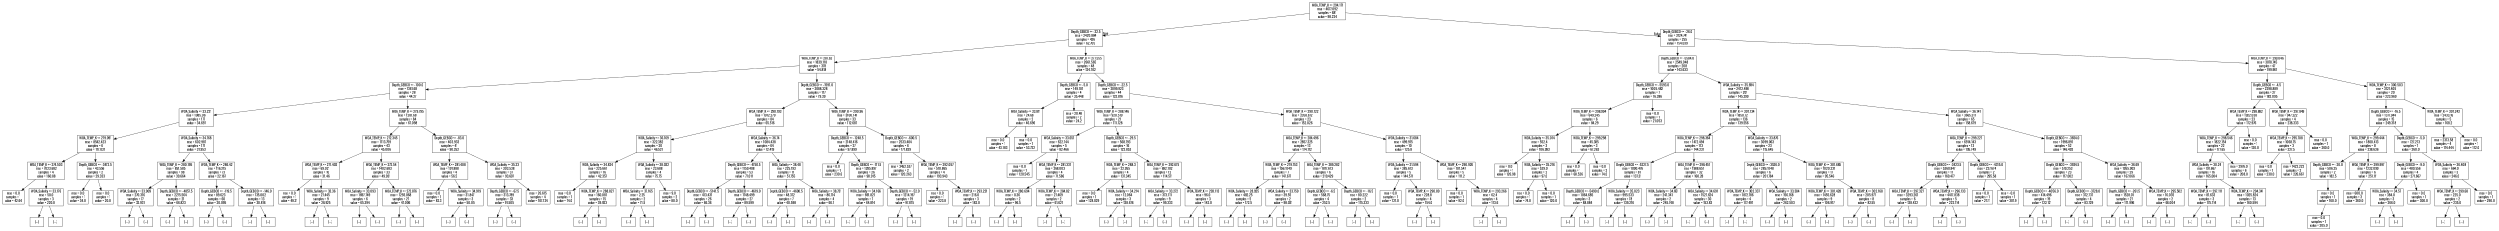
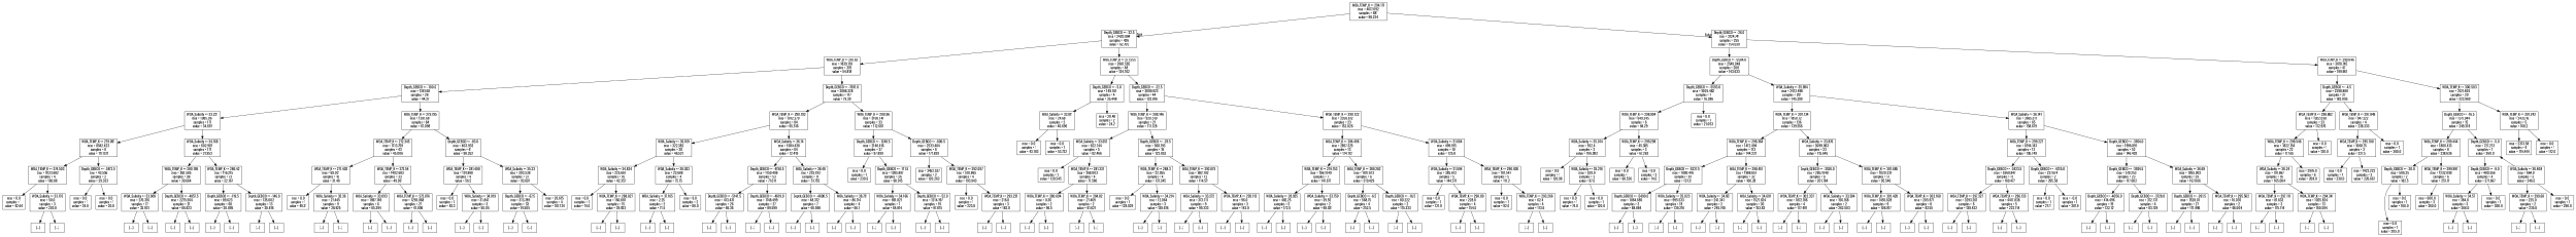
  digraph {
    fontname=Oswald
    node [fontname=Oswald shape=box]
    edge [fontname=Oswald]
    n1 [label="WOA_TEMP_K <= 294.171\nmse = 4677.092\nsamples = 681\nvalue = 98.224"]
    n2 [label="Depth_GEBCO <= -32.5\nmse = 2420.884\nsamples = 426\nvalue = 62.705"]
    n3 [label="Depth_GEBCO <= -26.0\nmse = 3124.741\nsamples = 255\nvalue = 154.039"]
    n4 [label="WOA_TEMP_K <= 287.62\nmse = 1839.118\nsamples = 378\nvalue = 54.818"]
    n5 [label="WOA_TEMP_K <= 277.555\nmse = 2661.565\nsamples = 48\nvalue = 124.702"]
    n6 [label="Depth_GEBCO <= -5584.0\nmse = 2549.048\nsamples = 208\nvalue = 143.633"]
    n7 [label="WOA_TEMP_K <= 299.046\nmse = 3078.745\nsamples = 47\nvalue = 199.961"]
    n8 [label="Depth_GEBCO <= -100.0\nmse = 1361.68\nsamples = 261\nvalue = 44.27"]
    n9 [label="Depth_GEBCO <= -1591.0\nmse = 2088.328\nsamples = 117\nvalue = 79.39"]
    n10 [label="Depth_GEBCO <= -5.0\nmse = 149.101\nsamples = 4\nvalue = 35.448"]
    n11 [label="Depth_GEBCO <= -22.5\nmse = 2099.923\nsamples = 44\nvalue = 132.816"]
    n12 [label="WOA_Salinity <= 33.221\nmse = 1085.061\nsamples = 177\nvalue = 34.697"]
    n13 [label="WOA_TEMP_K <= 279.795\nmse = 1281.681\nsamples = 84\nvalue = 67.098"]
    n14 [label="WOA_TEMP_K <= 290.193\nmse = 1012.279\nsamples = 84\nvalue = 65.516"]
    n15 [label="WOA_TEMP_K <= 290.96\nmse = 3100.141\nsamples = 33\nvalue = 112.687"]
    n16 [label="WOA_TEMP_K <= 279.091\nmse = 8542.423\nsamples = 6\nvalue = 117.031"]
    n17 [label="WOA_Salinity <= 34.768\nmse = 602.987\nsamples = 171\nvalue = 31.953"]
    n18 [label="WOA_TEMP_K <= 272.345\nmse = 1113.759\nsamples = 43\nvalue = 45.006"]
    n19 [label="Depth_GEBCO <= -83.0\nmse = 403.933\nsamples = 41\nvalue = 90.352"]
    n20 [label="WOA_TEMP_K <= 274.503\nmse = 7023.682\nsamples = 4\nvalue = 160.88"]
    n21 [label="Depth_GEBCO <= -3472.5\nmse = 43.556\nsamples = 2\nvalue = 29.333"]
    n22 [label="WOA_TEMP_K <= 280.195\nmse = 851.585\nsamples = 98\nvalue = 39.664"]
    n23 [label="WOA_TEMP_K <= 286.42\nmse = 116.315\nsamples = 73\nvalue = 22.167"]
    n24 [label="mse = 0.0\nsamples = 1\nvalue = 42.64"]
    n25 [label="WOA_Salinity <= 33.176\nmse = 50.0\nsamples = 3\nvalue = 220.0"]
    n26 [label="mse = 0.0\nsamples = 1\nvalue = 34.0"]
    n27 [label="mse = 0.0\nsamples = 1\nvalue = 20.0"]
    n28 [label="(...)"]
    n29 [label="(...)"]
    n30 [label="WOA_Salinity <= 33.909\nmse = 270.316\nsamples = 77\nvalue = 32.931"]
    n31 [label="Depth_GEBCO <= -4857.5\nmse = 2275.564\nsamples = 21\nvalue = 66.823"]
    n32 [label="Depth_GEBCO <= -119.5\nmse = 89.623\nsamples = 60\nvalue = 20.095"]
    n33 [label="Depth_GEBCO <= -146.0\nmse = 135.002\nsamples = 13\nvalue = 30.816"]
    n34 [label="(...)"]
    n35 [label="(...)"]
    n36 [label="(...)"]
    n37 [label="(...)"]
    n38 [label="(...)"]
    n39 [label="(...)"]
    n40 [label="(...)"]
    n41 [label="(...)"]
    n42 [label="WOA_TEMP_K <= 271.402\nmse = 69.021\nsamples = 10\nvalue = 31.46"]
    n43 [label="WOA_TEMP_K <= 272.54\nmse = 1402.683\nsamples = 33\nvalue = 49.931"]
    n44 [label="WOA_TEMP_K <= 281.408\nmse = 191.888\nsamples = 4\nvalue = 56.5"]
    n45 [label="WOA_Salinity <= 35.23\nmse = 303.538\nsamples = 37\nvalue = 93.607"]
    n46 [label="mse = 0.0\nsamples = 1\nvalue = 49.21"]
    n47 [label="WOA_Salinity <= 33.36\nmse = 27.445\nsamples = 9\nvalue = 28.925"]
    n48 [label="WOA_Salinity <= 33.093\nmse = 1697.749\nsamples = 6\nvalue = 65.394"]
    n49 [label="WOA_TEMP_K <= 272.876\nmse = 1293.068\nsamples = 27\nvalue = 47.006"]
    n50 [label="(...)"]
    n51 [label="(...)"]
    n52 [label="(...)"]
    n53 [label="(...)"]
    n54 [label="(...)"]
    n55 [label="(...)"]
    n56 [label="mse = 0.0\nsamples = 1\nvalue = 82.3"]
    n57 [label="WOA_Salinity <= 34.919\nmse = 31.847\nsamples = 3\nvalue = 50.05"]
    n58 [label="Depth_GEBCO <= -67.5\nmse = 313.789\nsamples = 33\nvalue = 91.505"]
    n59 [label="mse = 26.615\nsamples = 4\nvalue = 107.124"]
    n60 [label="(...)"]
    n61 [label="(...)"]
    n62 [label="(...)"]
    n63 [label="(...)"]
    n64 [label="WOA_Salinity <= 36.169\nmse = 322.382\nsamples = 20\nvalue = 46.531"]
    n65 [label="WOA_Salinity <= 36.74\nmse = 1084.438\nsamples = 64\nvalue = 72.419"]
    n66 [label="Depth_GEBCO <= -1248.5\nmse = 2148.416\nsamples = 27\nvalue = 97.899"]
    n67 [label="Depth_GEBCO <= -600.5\nmse = 2533.404\nsamples = 6\nvalue = 171.839"]
    n68 [label="WOA_Salinity <= 34.824\nmse = 225.667\nsamples = 16\nvalue = 42.357"]
    n69 [label="WOA_Salinity <= 38.032\nmse = 23.688\nsamples = 4\nvalue = 75.75"]
    n70 [label="Depth_GEBCO <= -4750.5\nmse = 1159.408\nsamples = 53\nvalue = 77.011"]
    n71 [label="WOA_Salinity <= 38.48\nmse = 225.193\nsamples = 11\nvalue = 51.755"]
    n72 [label="mse = 0.0\nsamples = 1\nvalue = 74.0"]
    n73 [label="WOA_TEMP_K <= 288.827\nmse = 160.081\nsamples = 15\nvalue = 39.923"]
    n74 [label="WOA_Salinity <= 37.165\nmse = 2.25\nsamples = 2\nvalue = 71.5"]
    n75 [label="mse = 9.0\nsamples = 2\nvalue = 80.0"]
    n76 [label="(...)"]
    n77 [label="(...)"]
    n78 [label="(...)"]
    n79 [label="(...)"]
    n80 [label="Depth_GEBCO <= -5141.5\nmse = 413.431\nsamples = 26\nvalue = 66.36"]
    n81 [label="Depth_GEBCO <= -4619.0\nmse = 1748.499\nsamples = 27\nvalue = 89.599"]
    n82 [label="Depth_GEBCO <= -4690.5\nmse = 48.372\nsamples = 7\nvalue = 40.598"]
    n83 [label="WOA_Salinity <= 38.731\nmse = 86.714\nsamples = 4\nvalue = 66.1"]
    n84 [label="(...)"]
    n85 [label="(...)"]
    n86 [label="(...)"]
    n87 [label="(...)"]
    n88 [label="(...)"]
    n89 [label="(...)"]
    n90 [label="(...)"]
    n91 [label="(...)"]
    n92 [label="mse = 0.0\nsamples = 1\nvalue = 230.6"]
    n93 [label="Depth_GEBCO <= -111.5\nmse = 1285.897\nsamples = 26\nvalue = 90.915"]
    n94 [label="mse = 3452.537\nsamples = 2\nvalue = 120.263"]
    n95 [label="WOA_TEMP_K <= 292.057\nmse = 510.865\nsamples = 4\nvalue = 193.943"]
    n96 [label="WOA_Salinity <= 34.166\nmse = 691.821\nsamples = 7\nvalue = 64.814"]
    n97 [label="Depth_GEBCO <= -52.0\nmse = 1214.197\nsamples = 19\nvalue = 97.875"]
    n98 [label="(...)"]
    n99 [label="(...)"]
    n100 [label="(...)"]
    n101 [label="(...)"]
    n102 [label="mse = 0.0\nsamples = 1\nvalue = 223.8"]
    n103 [label="WOA_TEMP_K <= 293.221\nmse = 216.0\nsamples = 3\nvalue = 182.0"]
    n104 [label="(...)"]
    n105 [label="(...)"]
    n106 [label="WOA_Salinity <= 33.811\nmse = 24.68\nsamples = 2\nvalue = 46.696"]
    n107 [label="mse = 20.48\nsamples = 2\nvalue = 24.2"]
    n108 [label="WOA_TEMP_K <= 288.146\nmse = 920.519\nsamples = 21\nvalue = 111.128"]
    n109 [label="WOA_TEMP_K <= 290.122\nmse = 2358.872\nsamples = 23\nvalue = 152.026"]
    n110 [label="mse = 0.0\nsamples = 1\nvalue = 43.183"]
    n111 [label="mse = 0.0\nsamples = 1\nvalue = 53.722"]
    n112 [label="WOA_Salinity <= 33.651\nmse = 622.744\nsamples = 5\nvalue = 82.466"]
    n113 [label="Depth_GEBCO <= -29.5\nmse = 568.793\nsamples = 16\nvalue = 122.853"]
    n114 [label="WOA_TEMP_K <= 284.496\nmse = 2857.325\nsamples = 13\nvalue = 174.112"]
    n115 [label="WOA_Salinity <= 31.684\nmse = 499.915\nsamples = 10\nvalue = 125.8"]
    n116 [label="mse = 0.0\nsamples = 1\nvalue = 120.545"]
    n117 [label="WOA_TEMP_K <= 281.331\nmse = 268.003\nsamples = 4\nvalue = 71.586"]
    n118 [label="WOA_TEMP_K <= 288.3\nmse = 22.955\nsamples = 4\nvalue = 137.345"]
    n119 [label="WOA_TEMP_K <= 292.675\nmse = 692.102\nsamples = 12\nvalue = 114.571"]
    n120 [label="WOA_TEMP_K <= 280.694\nmse = 0.36\nsamples = 2\nvalue = 96.5"]
    n121 [label="WOA_TEMP_K <= 284.82\nmse = 27.469\nsamples = 2\nvalue = 61.621"]
    n122 [label="(...)"]
    n123 [label="(...)"]
    n124 [label="(...)"]
    n125 [label="(...)"]
    n126 [label="mse = 0.0\nsamples = 1\nvalue = 128.029"]
    n127 [label="WOA_Salinity <= 34.214\nmse = 12.064\nsamples = 3\nvalue = 138.676"]
    n128 [label="WOA_Salinity <= 33.272\nmse = 373.111\nsamples = 9\nvalue = 99.333"]
    n129 [label="WOA_TEMP_K <= 293.113\nmse = 96.0\nsamples = 3\nvalue = 142.0"]
    n130 [label="(...)"]
    n131 [label="(...)"]
    n132 [label="(...)"]
    n133 [label="(...)"]
    n134 [label="(...)"]
    n135 [label="(...)"]
    n136 [label="WOA_TEMP_K <= 279.753\nmse = 1567.049\nsamples = 7\nvalue = 147.677"]
    n137 [label="WOA_TEMP_K <= 289.282\nmse = 1817.673\nsamples = 6\nvalue = 219.429"]
    n138 [label="WOA_Salinity <= 21.594\nmse = 385.673\nsamples = 5\nvalue = 144.571"]
    n139 [label="WOA_TEMP_K <= 290.926\nmse = 101.547\nsamples = 5\nvalue = 111.2"]
    n140 [label="WOA_Salinity <= 28.925\nmse = 482.25\nsamples = 5\nvalue = 172.5"]
    n141 [label="WOA_Salinity <= 33.759\nmse = 39.55\nsamples = 2\nvalue = 98.031"]
    n142 [label="Depth_GEBCO <= -6.5\nmse = 568.75\nsamples = 4\nvalue = 252.5"]
    n143 [label="Depth_GEBCO <= -16.5\nmse = 80.222\nsamples = 2\nvalue = 175.333"]
    n144 [label="(...)"]
    n145 [label="(...)"]
    n146 [label="(...)"]
    n147 [label="(...)"]
    n148 [label="(...)"]
    n149 [label="(...)"]
    n150 [label="(...)"]
    n151 [label="(...)"]
    n152 [label="mse = 0.0\nsamples = 1\nvalue = 121.0"]
    n153 [label="WOA_TEMP_K <= 290.89\nmse = 228.8\nsamples = 4\nvalue = 154.0"]
    n154 [label="mse = 0.0\nsamples = 1\nvalue = 92.0"]
    n155 [label="WOA_TEMP_K <= 293.266\nmse = 62.4\nsamples = 4\nvalue = 113.6"]
    n156 [label="(...)"]
    n157 [label="(...)"]
    n158 [label="(...)"]
    n159 [label="(...)"]
    n160 [label="Depth_GEBCO <= -5593.0\nmse = 1005.482\nsamples = 7\nvalue = 76.386"]
    n161 [label="WOA_Salinity <= 35.694\nmse = 2472.498\nsamples = 201\nvalue = 145.299"]
    n162 [label="Depth_GEBCO <= -4.5\nmse = 2298.889\nsamples = 27\nvalue = 182.095"]
    n163 [label="WOA_TEMP_K <= 300.503\nmse = 3121.405\nsamples = 20\nvalue = 223.969"]
    n164 [label="WOA_TEMP_K <= 298.994\nmse = 649.245\nsamples = 6\nvalue = 84.29"]
    n165 [label="mse = 0.0\nsamples = 1\nvalue = 21.053"]
    n166 [label="WOA_TEMP_K <= 301.134\nmse = 1850.72\nsamples = 136\nvalue = 139.556"]
    n167 [label="WOA_Salinity <= 36.141\nmse = 3665.311\nsamples = 65\nvalue = 158.679"]
    n168 [label="WOA_Salinity <= 35.014\nmse = 552.4\nsamples = 3\nvalue = 106.993"]
    n169 [label="WOA_TEMP_K <= 299.298\nmse = 45.385\nsamples = 3\nvalue = 67.263"]
    n170 [label="mse = 0.0\nsamples = 1\nvalue = 126.98"]
    n171 [label="WOA_Salinity <= 35.216\nmse = 529.0\nsamples = 2\nvalue = 97.0"]
    n172 [label="mse = 0.0\nsamples = 1\nvalue = 60.526"]
    n173 [label="mse = 0.0\nsamples = 2\nvalue = 74.0"]
    n174 [label="mse = 0.0\nsamples = 1\nvalue = 74.0"]
    n175 [label="mse = 0.0\nsamples = 1\nvalue = 120.0"]
    n176 [label="WOA_TEMP_K <= 298.364\nmse = 1472.494\nsamples = 113\nvalue = 144.237"]
    n177 [label="WOA_Salinity <= 33.876\nmse = 3099.063\nsamples = 23\nvalue = 115.645"]
    n178 [label="WOA_TEMP_K <= 299.227\nmse = 6914.143\nsamples = 13\nvalue = 195.749"]
    n179 [label="Depth_GEBCO <= -3654.0\nmse = 1996.891\nsamples = 52\nvalue = 146.492"]
    n180 [label="Depth_GEBCO <= -5227.5\nmse = 1090.476\nsamples = 81\nvalue = 137.31"]
    n181 [label="WOA_TEMP_K <= 298.451\nmse = 1988.657\nsamples = 32\nvalue = 160.28"]
    n182 [label="Depth_GEBCO <= -3526.0\nmse = 2857.048\nsamples = 6\nvalue = 201.784"]
    n183 [label="WOA_TEMP_K <= 301.685\nmse = 1020.231\nsamples = 17\nvalue = 95.546"]
    n184 [label="Depth_GEBCO <= -5490.0\nmse = 1064.685\nsamples = 3\nvalue = 88.884"]
    n185 [label="WOA_Salinity <= 35.023\nmse = 995.533\nsamples = 78\nvalue = 139.216"]
    n186 [label="WOA_Salinity <= 34.651\nmse = 241.341\nsamples = 2\nvalue = 245.748"]
    n187 [label="WOA_Salinity <= 34.691\nmse = 1527.624\nsamples = 30\nvalue = 153.83"]
    n188 [label="(...)"]
    n189 [label="(...)"]
    n190 [label="(...)"]
    n191 [label="(...)"]
    n192 [label="(...)"]
    n193 [label="(...)"]
    n194 [label="(...)"]
    n195 [label="(...)"]
    n196 [label="WOA_TEMP_K <= 302.337\nmse = 1872.786\nsamples = 4\nvalue = 177.497"]
    n197 [label="WOA_Salinity <= 33.384\nmse = 156.168\nsamples = 2\nvalue = 262.503"]
    n198 [label="WOA_TEMP_K <= 301.428\nmse = 1455.628\nsamples = 9\nvalue = 106.917"]
    n199 [label="WOA_TEMP_K <= 302.168\nmse = 205.977\nsamples = 8\nvalue = 82.55"]
    n200 [label="(...)"]
    n201 [label="(...)"]
    n202 [label="(...)"]
    n203 [label="(...)"]
    n204 [label="(...)"]
    n205 [label="(...)"]
    n206 [label="(...)"]
    n207 [label="(...)"]
    n208 [label="Depth_GEBCO <= -3423.5\nmse = 5360.847\nsamples = 11\nvalue = 169.477"]
    n209 [label="Depth_GEBCO <= -4315.0\nmse = 227.674\nsamples = 2\nvalue = 295.58"]
    n210 [label="Depth_GEBCO <= -3934.5\nmse = 579.253\nsamples = 23\nvalue = 117.002"]
    n211 [label="WOA_Salinity <= 36.69\nmse = 1955.903\nsamples = 29\nvalue = 167.066"]
    n212 [label="WOA_TEMP_K <= 297.327\nmse = 3293.261\nsamples = 6\nvalue = 138.422"]
    n213 [label="WOA_TEMP_K <= 296.133\nmse = 4417.838\nsamples = 5\nvalue = 222.714"]
    n214 [label="mse = 0.0\nsamples = 1\nvalue = 277.1"]
    n215 [label="mse = -0.0\nsamples = 1\nvalue = 307.9"]
    n216 [label="(...)"]
    n217 [label="(...)"]
    n218 [label="(...)"]
    n219 [label="(...)"]
    n220 [label="Depth_GEBCO <= -4056.0\nmse = 414.496\nsamples = 19\nvalue = 122.121"]
    n221 [label="Depth_GEBCO <= -3728.0\nmse = 372.737\nsamples = 4\nvalue = 83.729"]
    n222 [label="Depth_GEBCO <= -261.5\nmse = 1528.01\nsamples = 27\nvalue = 171.996"]
    n223 [label="WOA_TEMP_K <= 295.502\nmse = 16.035\nsamples = 2\nvalue = 66.004"]
    n224 [label="(...)"]
    n225 [label="(...)"]
    n226 [label="(...)"]
    n227 [label="(...)"]
    n228 [label="(...)"]
    n229 [label="(...)"]
    n230 [label="(...)"]
    n231 [label="(...)"]
    n232 [label="WOA_TEMP_K <= 298.882\nmse = 1922.038\nsamples = 23\nvalue = 172.976"]
    n233 [label="WOA_TEMP_K <= 297.849\nmse = 947.222\nsamples = 4\nvalue = 238.333"]
    n234 [label="Depth_GEBCO <= -16.5\nmse = 1377.944\nsamples = 15\nvalue = 249.318"]
    n235 [label="WOA_TEMP_K <= 301.242\nmse = 2433.16\nsamples = 5\nvalue = 168.2"]
    n236 [label="WOA_TEMP_K <= 298.546\nmse = 1822.154\nsamples = 22\nvalue = 177.65"]
    n237 [label="mse = 0.0\nsamples = 1\nvalue = 120.0"]
    n238 [label="WOA_TEMP_K <= 295.708\nmse = 1068.75\nsamples = 3\nvalue = 227.5"]
    n239 [label="mse = 0.0\nsamples = 1\nvalue = 260.0"]
    n240 [label="WOA_Salinity <= 30.24\nmse = 797.667\nsamples = 16\nvalue = 165.004"]
    n241 [label="mse = 2976.0\nsamples = 6\nvalue = 208.0"]
    n242 [label="WOA_TEMP_K <= 297.111\nmse = 81.633\nsamples = 3\nvalue = 175.714"]
    n243 [label="WOA_TEMP_K <= 294.341\nmse = 1025.824\nsamples = 13\nvalue = 160.594"]
    n244 [label="(...)"]
    n245 [label="(...)"]
    n246 [label="(...)"]
    n247 [label="(...)"]
    n248 [label="mse = 0.0\nsamples = 1\nvalue = 230.0"]
    n249 [label="mse = 1422.222\nsamples = 2\nvalue = 226.667"]
    n250 [label="WOA_TEMP_K <= 299.444\nmse = 1800.413\nsamples = 8\nvalue = 238.636"]
    n251 [label="Depth_GEBCO <= -5.0\nmse = 727.273\nsamples = 7\nvalue = 260.0"]
    n252 [label="mse = 2313.58\nsamples = 4\nvalue = 174.444"]
    n253 [label="mse = 0.0\nsamples = 1\nvalue = 112.0"]
    n254 [label="Depth_GEBCO <= -20.0\nmse = 506.25\nsamples = 2\nvalue = 182.5"]
    n255 [label="WOA_TEMP_K <= 299.997\nmse = 1232.099\nsamples = 6\nvalue = 251.111"]
    n256 [label="Depth_GEBCO <= -9.0\nmse = 480.556\nsamples = 4\nvalue = 271.667"]
    n257 [label="WOA_Salinity <= 36.408\nmse = 664.0\nsamples = 3\nvalue = 246.0"]
    n258 [label="mse = 0.0\nsamples = 1\nvalue = 205.0"]
    n259 [label="mse = 0.0\nsamples = 1\nvalue = 160.0"]
    n260 [label="mse = 600.0\nsamples = 3\nvalue = 260.0"]
    n261 [label="WOA_Salinity <= 34.57\nmse = 384.0\nsamples = 3\nvalue = 266.0"]
    n262 [label="mse = 0.0\nsamples = 1\nvalue = 300.0"]
    n263 [label="WOA_TEMP_K <= 299.68\nmse = 225.0\nsamples = 2\nvalue = 235.0"]
    n264 [label="mse = 0.0\nsamples = 1\nvalue = 290.0"]
    n265 [label="(...)"]
    n266 [label="(...)"]
    n267 [label="(...)"]
    n268 [label="(...)"]
    n1 -> n2 [headlabel=True labelangle=45 labeldistance=2.5]
    n1 -> n3 [headlabel=False labelangle=-45 labeldistance=2.5]
    n2 -> n4
    n2 -> n5
    n3 -> n6
    n3 -> n7
    n4 -> n8
    n4 -> n9
    n5 -> n10
    n5 -> n11
    n6 -> n160
    n6 -> n161
    n7 -> n162
    n7 -> n163
    n8 -> n12
    n8 -> n13
    n9 -> n14
    n9 -> n15
    n10 -> n106
    n10 -> n107
    n11 -> n108
    n11 -> n109
    n12 -> n16
    n12 -> n17
    n13 -> n18
    n13 -> n19
    n14 -> n64
    n14 -> n65
    n15 -> n66
    n15 -> n67
    n16 -> n20
    n16 -> n21
    n17 -> n22
    n17 -> n23
    n18 -> n42
    n18 -> n43
    n19 -> n44
    n19 -> n45
    n20 -> n24
    n20 -> n25
    n21 -> n26
    n21 -> n27
    n22 -> n30
    n22 -> n31
    n23 -> n32
    n23 -> n33
    n25 -> n28
    n25 -> n29
    n30 -> n34
    n30 -> n35
    n31 -> n36
    n31 -> n37
    n32 -> n38
    n32 -> n39
    n33 -> n40
    n33 -> n41
    n42 -> n46
    n42 -> n47
    n43 -> n48
    n43 -> n49
    n44 -> n56
    n44 -> n57
    n45 -> n58
    n45 -> n59
    n47 -> n50
    n47 -> n51
    n48 -> n52
    n48 -> n53
    n49 -> n54
    n49 -> n55
    n57 -> n60
    n57 -> n61
    n58 -> n62
    n58 -> n63
    n64 -> n68
    n64 -> n69
    n65 -> n70
    n65 -> n71
    n66 -> n92
    n66 -> n93
    n67 -> n94
    n67 -> n95
    n68 -> n72
    n68 -> n73
    n69 -> n74
    n69 -> n75
    n70 -> n80
    n70 -> n81
    n71 -> n82
    n71 -> n83
    n73 -> n76
    n73 -> n77
    n74 -> n78
    n74 -> n79
    n80 -> n84
    n80 -> n85
    n81 -> n86
    n81 -> n87
    n82 -> n88
    n82 -> n89
    n83 -> n90
    n83 -> n91
    n93 -> n96
    n93 -> n97
    n95 -> n102
    n95 -> n103
    n96 -> n98
    n96 -> n99
    n97 -> n100
    n97 -> n101
    n103 -> n104
    n103 -> n105
    n106 -> n110
    n106 -> n111
    n108 -> n112
    n108 -> n113
    n109 -> n114
    n109 -> n115
    n112 -> n116
    n112 -> n117
    n113 -> n118
    n113 -> n119
    n114 -> n136
    n114 -> n137
    n115 -> n138
    n115 -> n139
    n117 -> n120
    n117 -> n121
    n118 -> n126
    n118 -> n127
    n119 -> n128
    n119 -> n129
    n120 -> n122
    n120 -> n123
    n121 -> n124
    n121 -> n125
    n127 -> n130
    n127 -> n131
    n128 -> n132
    n128 -> n133
    n129 -> n134
    n129 -> n135
    n136 -> n140
    n136 -> n141
    n137 -> n142
    n137 -> n143
    n138 -> n152
    n138 -> n153
    n139 -> n154
    n139 -> n155
    n140 -> n144
    n140 -> n145
    n141 -> n146
    n141 -> n147
    n142 -> n148
    n142 -> n149
    n143 -> n150
    n143 -> n151
    n153 -> n156
    n153 -> n157
    n155 -> n158
    n155 -> n159
    n160 -> n164
    n160 -> n165
    n161 -> n166
    n161 -> n167
    n162 -> n232
    n162 -> n233
    n163 -> n234
    n163 -> n235
    n164 -> n168
    n164 -> n169
    n166 -> n176
    n166 -> n177
    n167 -> n178
    n167 -> n179
    n168 -> n170
    n168 -> n171
    n169 -> n172
    n169 -> n173
    n171 -> n174
    n171 -> n175
    n176 -> n180
    n176 -> n181
    n177 -> n182
    n177 -> n183
    n178 -> n208
    n178 -> n209
    n179 -> n210
    n179 -> n211
    n180 -> n184
    n180 -> n185
    n181 -> n186
    n181 -> n187
    n182 -> n196
    n182 -> n197
    n183 -> n198
    n183 -> n199
    n184 -> n188
    n184 -> n189
    n185 -> n190
    n185 -> n191
    n186 -> n192
    n186 -> n193
    n187 -> n194
    n187 -> n195
    n196 -> n200
    n196 -> n201
    n197 -> n202
    n197 -> n203
    n198 -> n204
    n198 -> n205
    n199 -> n206
    n199 -> n207
    n208 -> n212
    n208 -> n213
    n209 -> n214
    n209 -> n215
    n210 -> n220
    n210 -> n221
    n211 -> n222
    n211 -> n223
    n212 -> n216
    n212 -> n217
    n213 -> n218
    n213 -> n219
    n220 -> n224
    n220 -> n225
    n221 -> n226
    n221 -> n227
    n222 -> n228
    n222 -> n229
    n223 -> n230
    n223 -> n231
    n232 -> n236
    n232 -> n237
    n233 -> n238
    n233 -> n239
    n234 -> n250
    n234 -> n251
    n235 -> n252
    n235 -> n253
    n236 -> n240
    n236 -> n241
    n238 -> n248
    n238 -> n249
    n240 -> n242
    n240 -> n243
    n242 -> n244
    n242 -> n245
    n243 -> n246
    n243 -> n247
    n250 -> n254
    n250 -> n255
    n251 -> n256
-   n251 -> n257
-   n259 -> n258
+   n257 -> n251
+   n254 -> n258
    n254 -> n259
    n255 -> n260
    n256 -> n261
    n256 -> n262
    n257 -> n263
    n257 -> n264
    n261 -> n265
    n261 -> n266
    n263 -> n267
    n263 -> n268
  }
